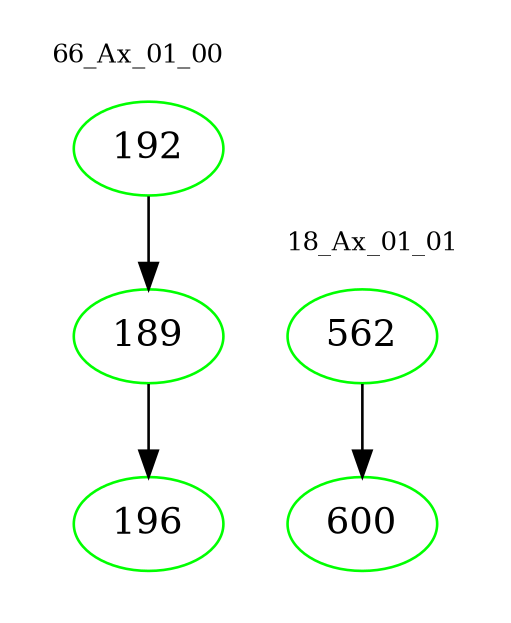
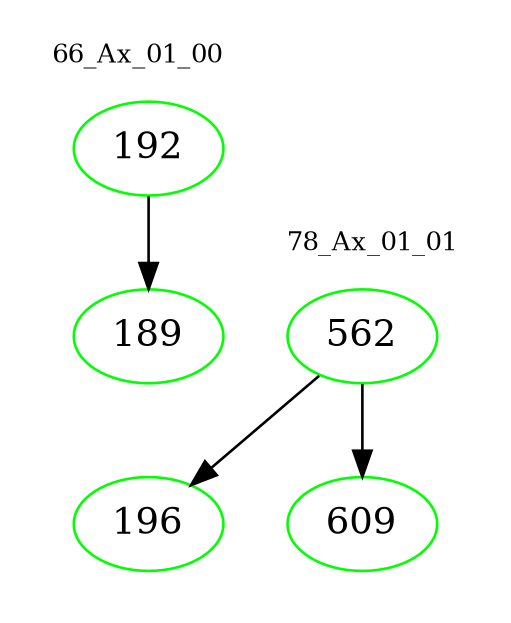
  digraph {
    node [color=green]
    edge [color=black]
    n1 [label=192]
    n2 [label=189]
    n3 [label=196]
    n4 [label=562]
-   n5 [label=600]
+   n5 [label=609]
    subgraph cluster_1 {
      color=white
      fontsize=10
      label="66_Ax_01_00"
      n1
      n2
      n3
    }
    subgraph cluster_2 {
      color=white
      fontsize=10
-     label="18_Ax_01_01"
+     label="78_Ax_01_01"
      n4
      n5
    }
    n1 -> n2
-   n2 -> n3
+   n4 -> n3
    n4 -> n5
  }
